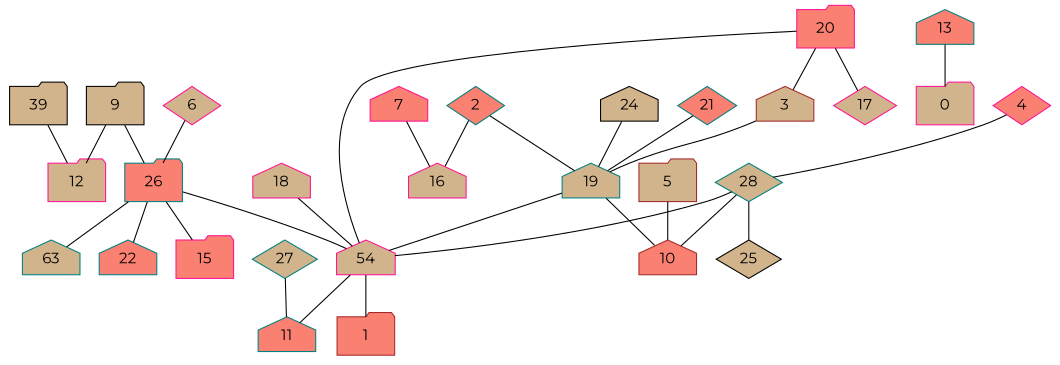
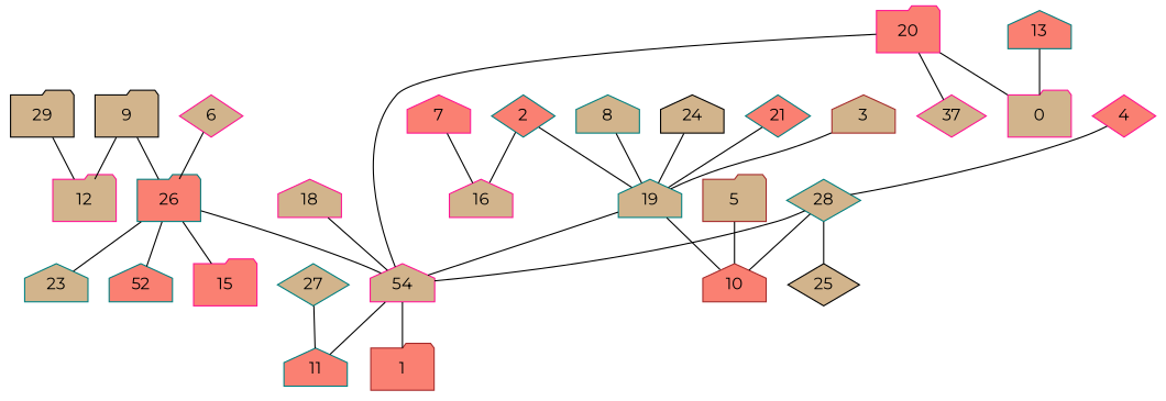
  digraph {
    fontname=Montserrat
    node [color=deeppink fillcolor=tan fontname=Montserrat shape=house style=filled]
    edge [color=black dir=none fontname=Montserrat]
-   29 [color=black shape=folder label=39]
+   29 [color=black shape=folder]
    12 [shape=folder]
    4 [fillcolor=salmon shape=diamond]
    28 [color=teal shape=diamond]
    n5 [label=54]
    25 [color=black shape=diamond]
    10 [color=brown fillcolor=salmon]
+   8 [color=teal]
    19 [color=teal]
    9 [color=black shape=folder]
    26 [color=teal fillcolor=salmon shape=folder]
-   23 [color=teal label=63]
-   22 [color=teal fillcolor=salmon]
+   23 [color=teal]
+   22 [color=teal fillcolor=salmon label=52]
    15 [fillcolor=salmon shape=folder]
    18
    11 [color=teal fillcolor=salmon]
    1 [color=brown fillcolor=salmon shape=folder]
    3 [color=brown]
    6 [shape=diamond]
    20 [fillcolor=salmon shape=folder]
    0 [shape=folder]
-   17 [shape=diamond]
+   17 [shape=diamond label=37]
    7 [fillcolor=salmon]
    16
    27 [color=teal shape=diamond]
    24 [color=black]
    2 [color=teal fillcolor=salmon shape=diamond]
    13 [color=teal fillcolor=salmon]
    5 [color=brown shape=folder]
    21 [color=teal fillcolor=salmon shape=diamond]
    subgraph sub_1 {
      29
      12
      4
      28
      n5
      25
      10
+     8
      19
      9
      26
      23
      22
      15
      18
      11
      1
      3
      6
      20
      0
      17
      7
      16
      27
      24
      2
      13
      5
      21
    }
    29 -> 12
    4 -> 28
    28 -> n5
    28 -> 25
    28 -> 10
    n5 -> 11
    n5 -> 1
+   8 -> 19
    19 -> n5
    19 -> 10
    9 -> 12
    9 -> 26
    26 -> n5
    26 -> 23
    26 -> 22
    26 -> 15
    18 -> n5
    3 -> 19
    6 -> 26
    20 -> n5
-   20 -> 3
+   20 -> 0
    20 -> 17
    7 -> 16
    27 -> 11
    24 -> 19
    2 -> 19
    2 -> 16
    13 -> 0
    5 -> 10
    21 -> 19
  }
